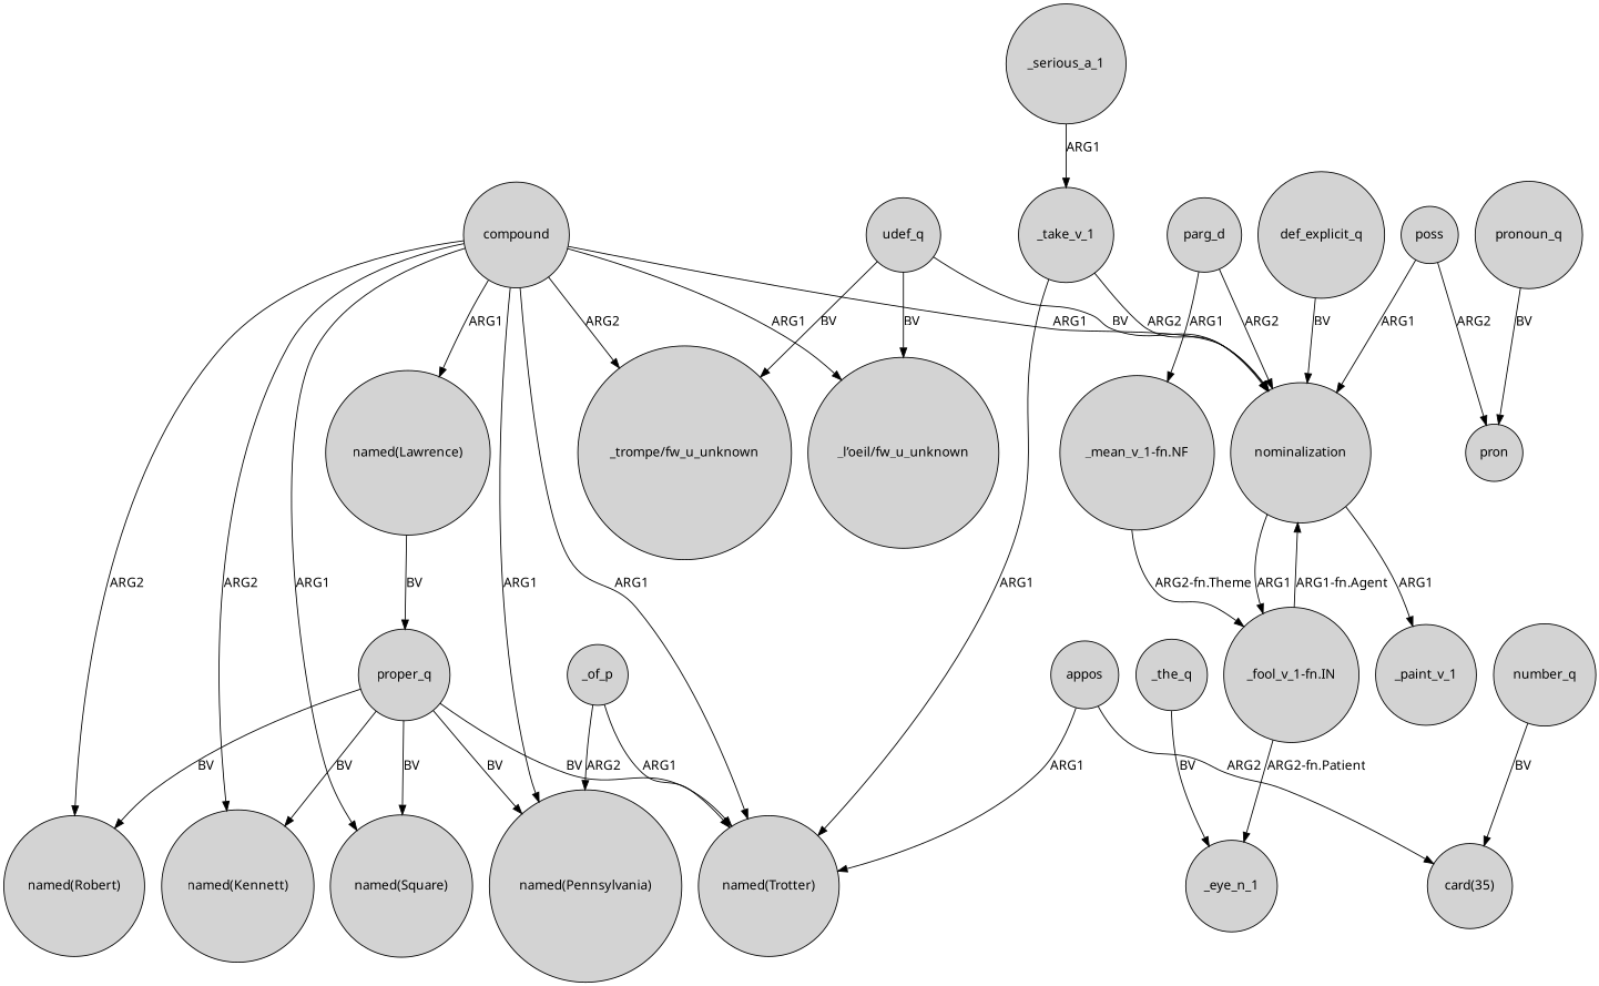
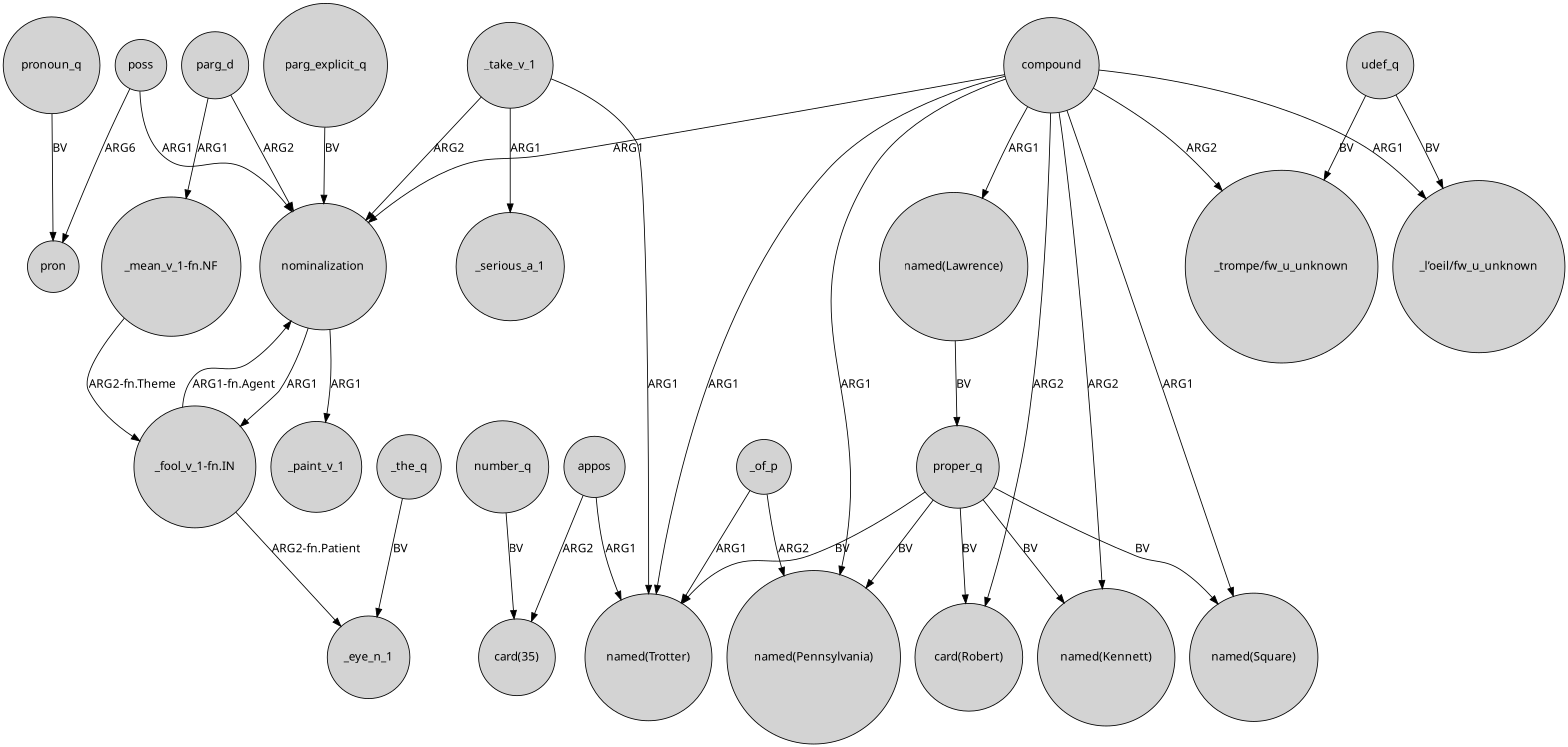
  digraph {
    fontname="Noto Sans"
    node [fontname="Noto Sans" shape=circle style=filled]
    edge [fontname="Noto Sans"]
    _serious_a_1
    _take_v_1
    "named(Trotter)"
    nominalization
    "_fool_v_1-fn.IN"
    _paint_v_1
    compound
    "_trompe/fw_u_unknown"
    "named(Pennsylvania)"
-   "named(Robert)"
+   "named(Robert)" [label="card(Robert)"]
    "named(Lawrence)"
    "named(Kennett)"
    "named(Square)"
    "_l’oeil/fw_u_unknown"
    proper_q
    poss
    pron
    _of_p
    _the_q
    _eye_n_1
    appos
    "card(35)"
    "_mean_v_1-fn.NF"
    parg_d
    pronoun_q
    udef_q
    number_q
-   def_explicit_q
-   _serious_a_1 -> _take_v_1 [label=ARG1]
+   def_explicit_q [label=parg_explicit_q]
+   _take_v_1 -> _serious_a_1 [label=ARG1]
    _take_v_1 -> "named(Trotter)" [label=ARG1]
    _take_v_1 -> nominalization [label=ARG2]
    nominalization -> "_fool_v_1-fn.IN" [label=ARG1]
    nominalization -> _paint_v_1 [label=ARG1]
    "_fool_v_1-fn.IN" -> nominalization [label="ARG1-fn.Agent"]
    "_fool_v_1-fn.IN" -> _eye_n_1 [label="ARG2-fn.Patient"]
    compound -> "named(Trotter)" [label=ARG1]
    compound -> nominalization [label=ARG1]
    compound -> "_trompe/fw_u_unknown" [label=ARG2]
    compound -> "named(Pennsylvania)" [label=ARG1]
    compound -> "named(Robert)" [label=ARG2]
    compound -> "named(Lawrence)" [label=ARG1]
    compound -> "named(Kennett)" [label=ARG2]
    compound -> "named(Square)" [label=ARG1]
    compound -> "_l’oeil/fw_u_unknown" [label=ARG1]
    "named(Lawrence)" -> proper_q [label=BV]
    proper_q -> "named(Trotter)" [label=BV]
    proper_q -> "named(Pennsylvania)" [label=BV]
    proper_q -> "named(Robert)" [label=BV]
    proper_q -> "named(Kennett)" [label=BV]
    proper_q -> "named(Square)" [label=BV]
    poss -> nominalization [label=ARG1]
-   poss -> pron [label=ARG2]
+   poss -> pron [label=ARG6]
    _of_p -> "named(Trotter)" [label=ARG1]
    _of_p -> "named(Pennsylvania)" [label=ARG2]
    _the_q -> _eye_n_1 [label=BV]
    appos -> "named(Trotter)" [label=ARG1]
    appos -> "card(35)" [label=ARG2]
    "_mean_v_1-fn.NF" -> "_fool_v_1-fn.IN" [label="ARG2-fn.Theme"]
    parg_d -> nominalization [label=ARG2]
    parg_d -> "_mean_v_1-fn.NF" [label=ARG1]
    pronoun_q -> pron [label=BV]
-   udef_q -> nominalization [label=BV]
    udef_q -> "_trompe/fw_u_unknown" [label=BV]
    udef_q -> "_l’oeil/fw_u_unknown" [label=BV]
    number_q -> "card(35)" [label=BV]
    def_explicit_q -> nominalization [label=BV]
  }
